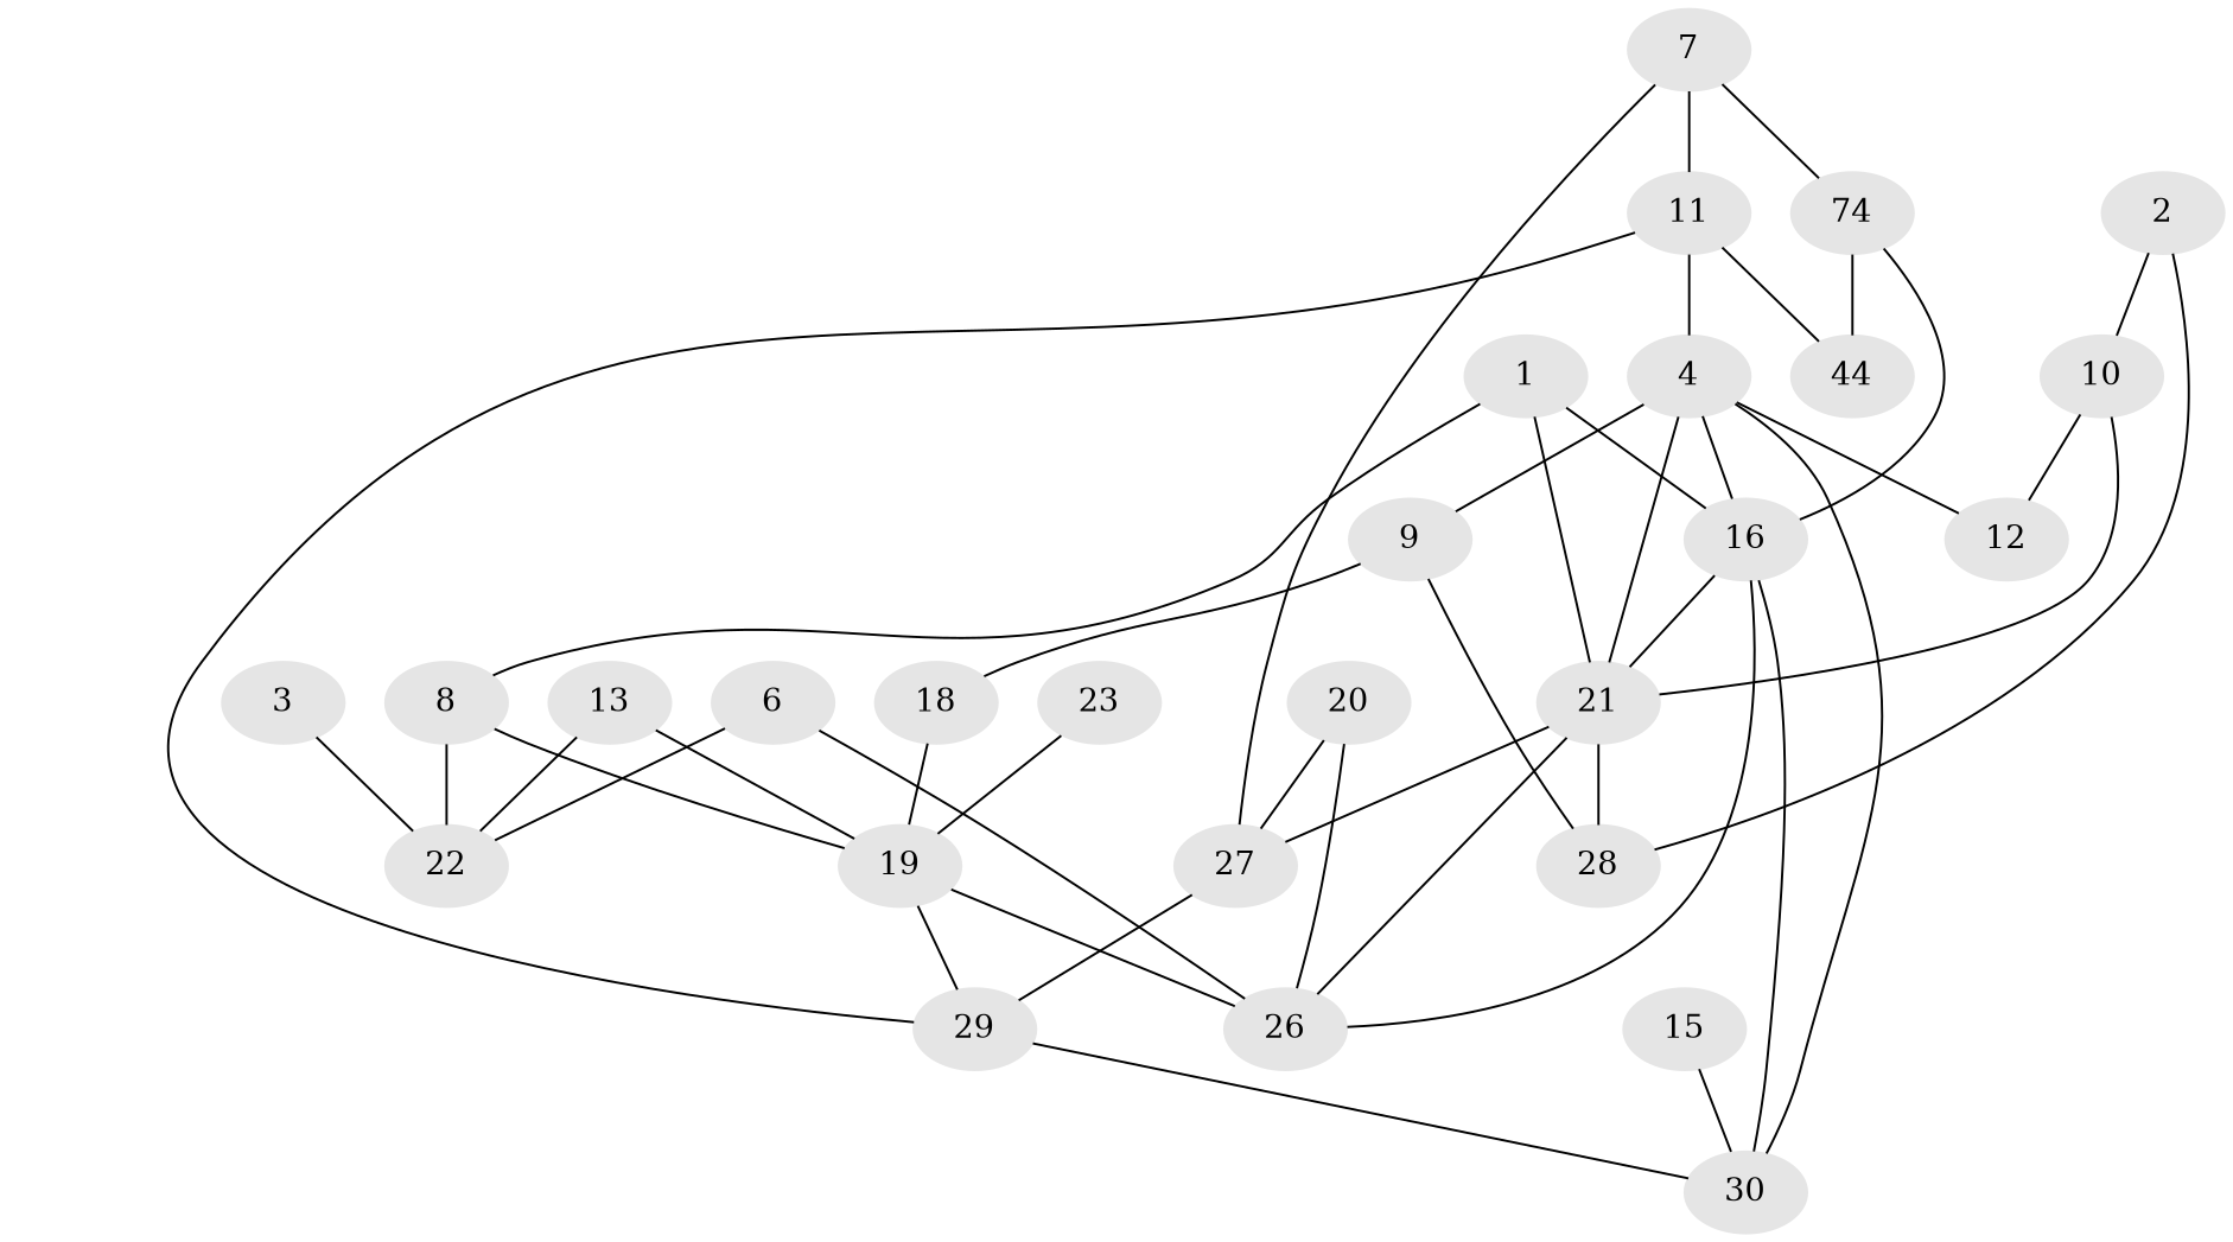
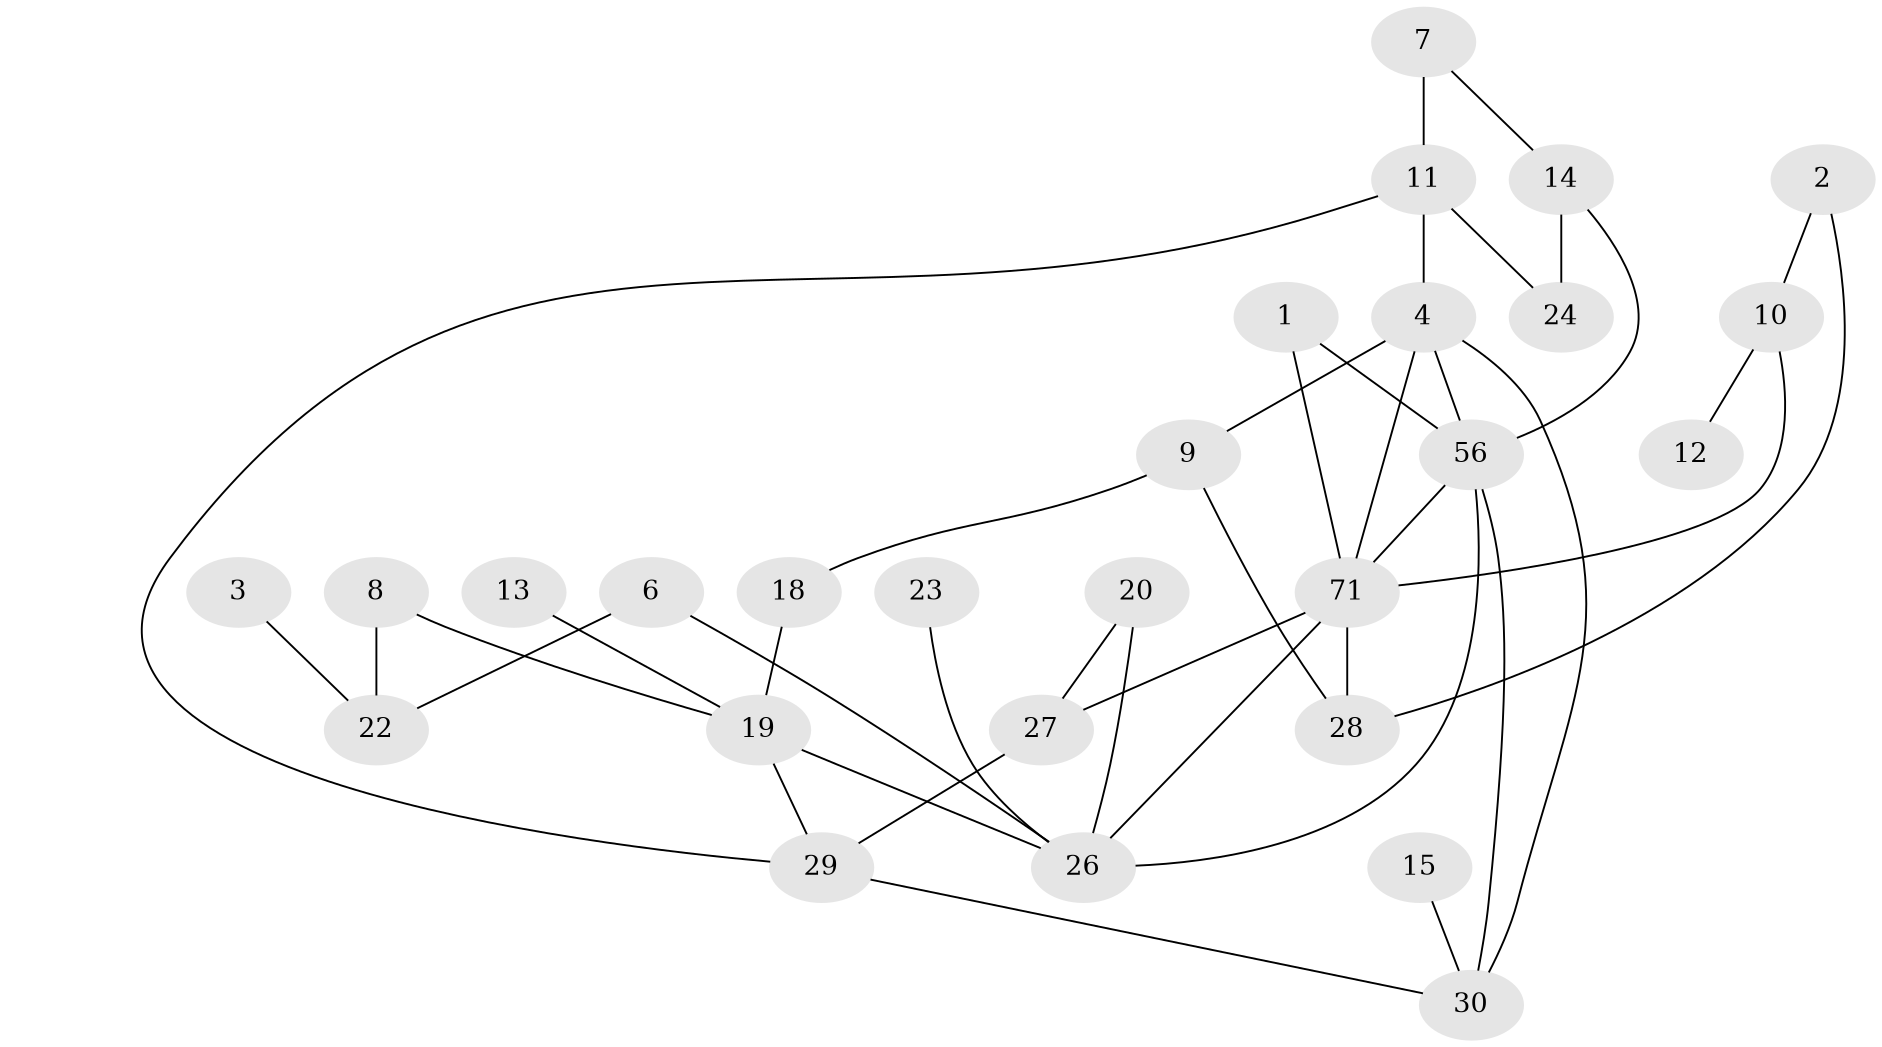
  graph {
    node [color=gray90 style=filled]
    edge [weight=1.0]
    1
    8
-   16
-   21
+   16 [label=56]
+   21 [label=71]
    22
    19
    30
    26
    28
    27
    2
    10
    12
    3
    4
    9
    18
    6
    7
    11
-   14 [label=74]
-   24 [label=44]
+   14
+   24
    29
    13
    15
    20
    23
-   1 -- 8
    1 -- 16 [weight=2.0]
    1 -- 21
    8 -- 22 [weight=2.0]
    8 -- 19
    16 -- 21
    16 -- 30
    16 -- 26
    21 -- 26
    21 -- 28
    21 -- 27
    19 -- 26
    19 -- 29
    27 -- 29
    2 -- 28
    2 -- 10
    10 -- 21
    10 -- 12
    3 -- 22
    4 -- 16
    4 -- 21
    4 -- 30
-   4 -- 12 [weight=2.0]
    4 -- 9
    9 -- 28
    9 -- 18
    18 -- 19
    6 -- 22
    6 -- 26
-   7 -- 27
    7 -- 11
    7 -- 14
    11 -- 4
    11 -- 24
    11 -- 29
    14 -- 16
    14 -- 24
    29 -- 30
-   13 -- 22
    13 -- 19
    15 -- 30
    20 -- 26
    20 -- 27
-   23 -- 19
+   23 -- 26
  }
